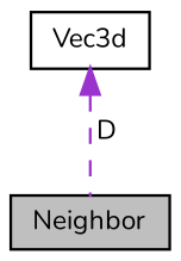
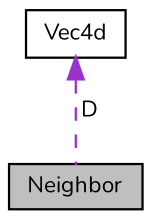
  digraph {
    fontname=Nunito
    node [color=black fontname=Nunito fontsize=10 shape=record style=filled]
    n1 [fillcolor=grey75 fontcolor=black height=0.2 label=Neighbor width=0.4]
-   n2 [fillcolor=white height=0.2 label=Vec3d width=0.4]
+   n2 [fillcolor=white height=0.2 label=Vec4d width=0.4]
    n2 -> n1 [color=darkorchid3 dir=back fontname=Nunito fontsize=10 label=" D" labelfontname=Helvetica labelfontsize=10 style=dashed]
  }
